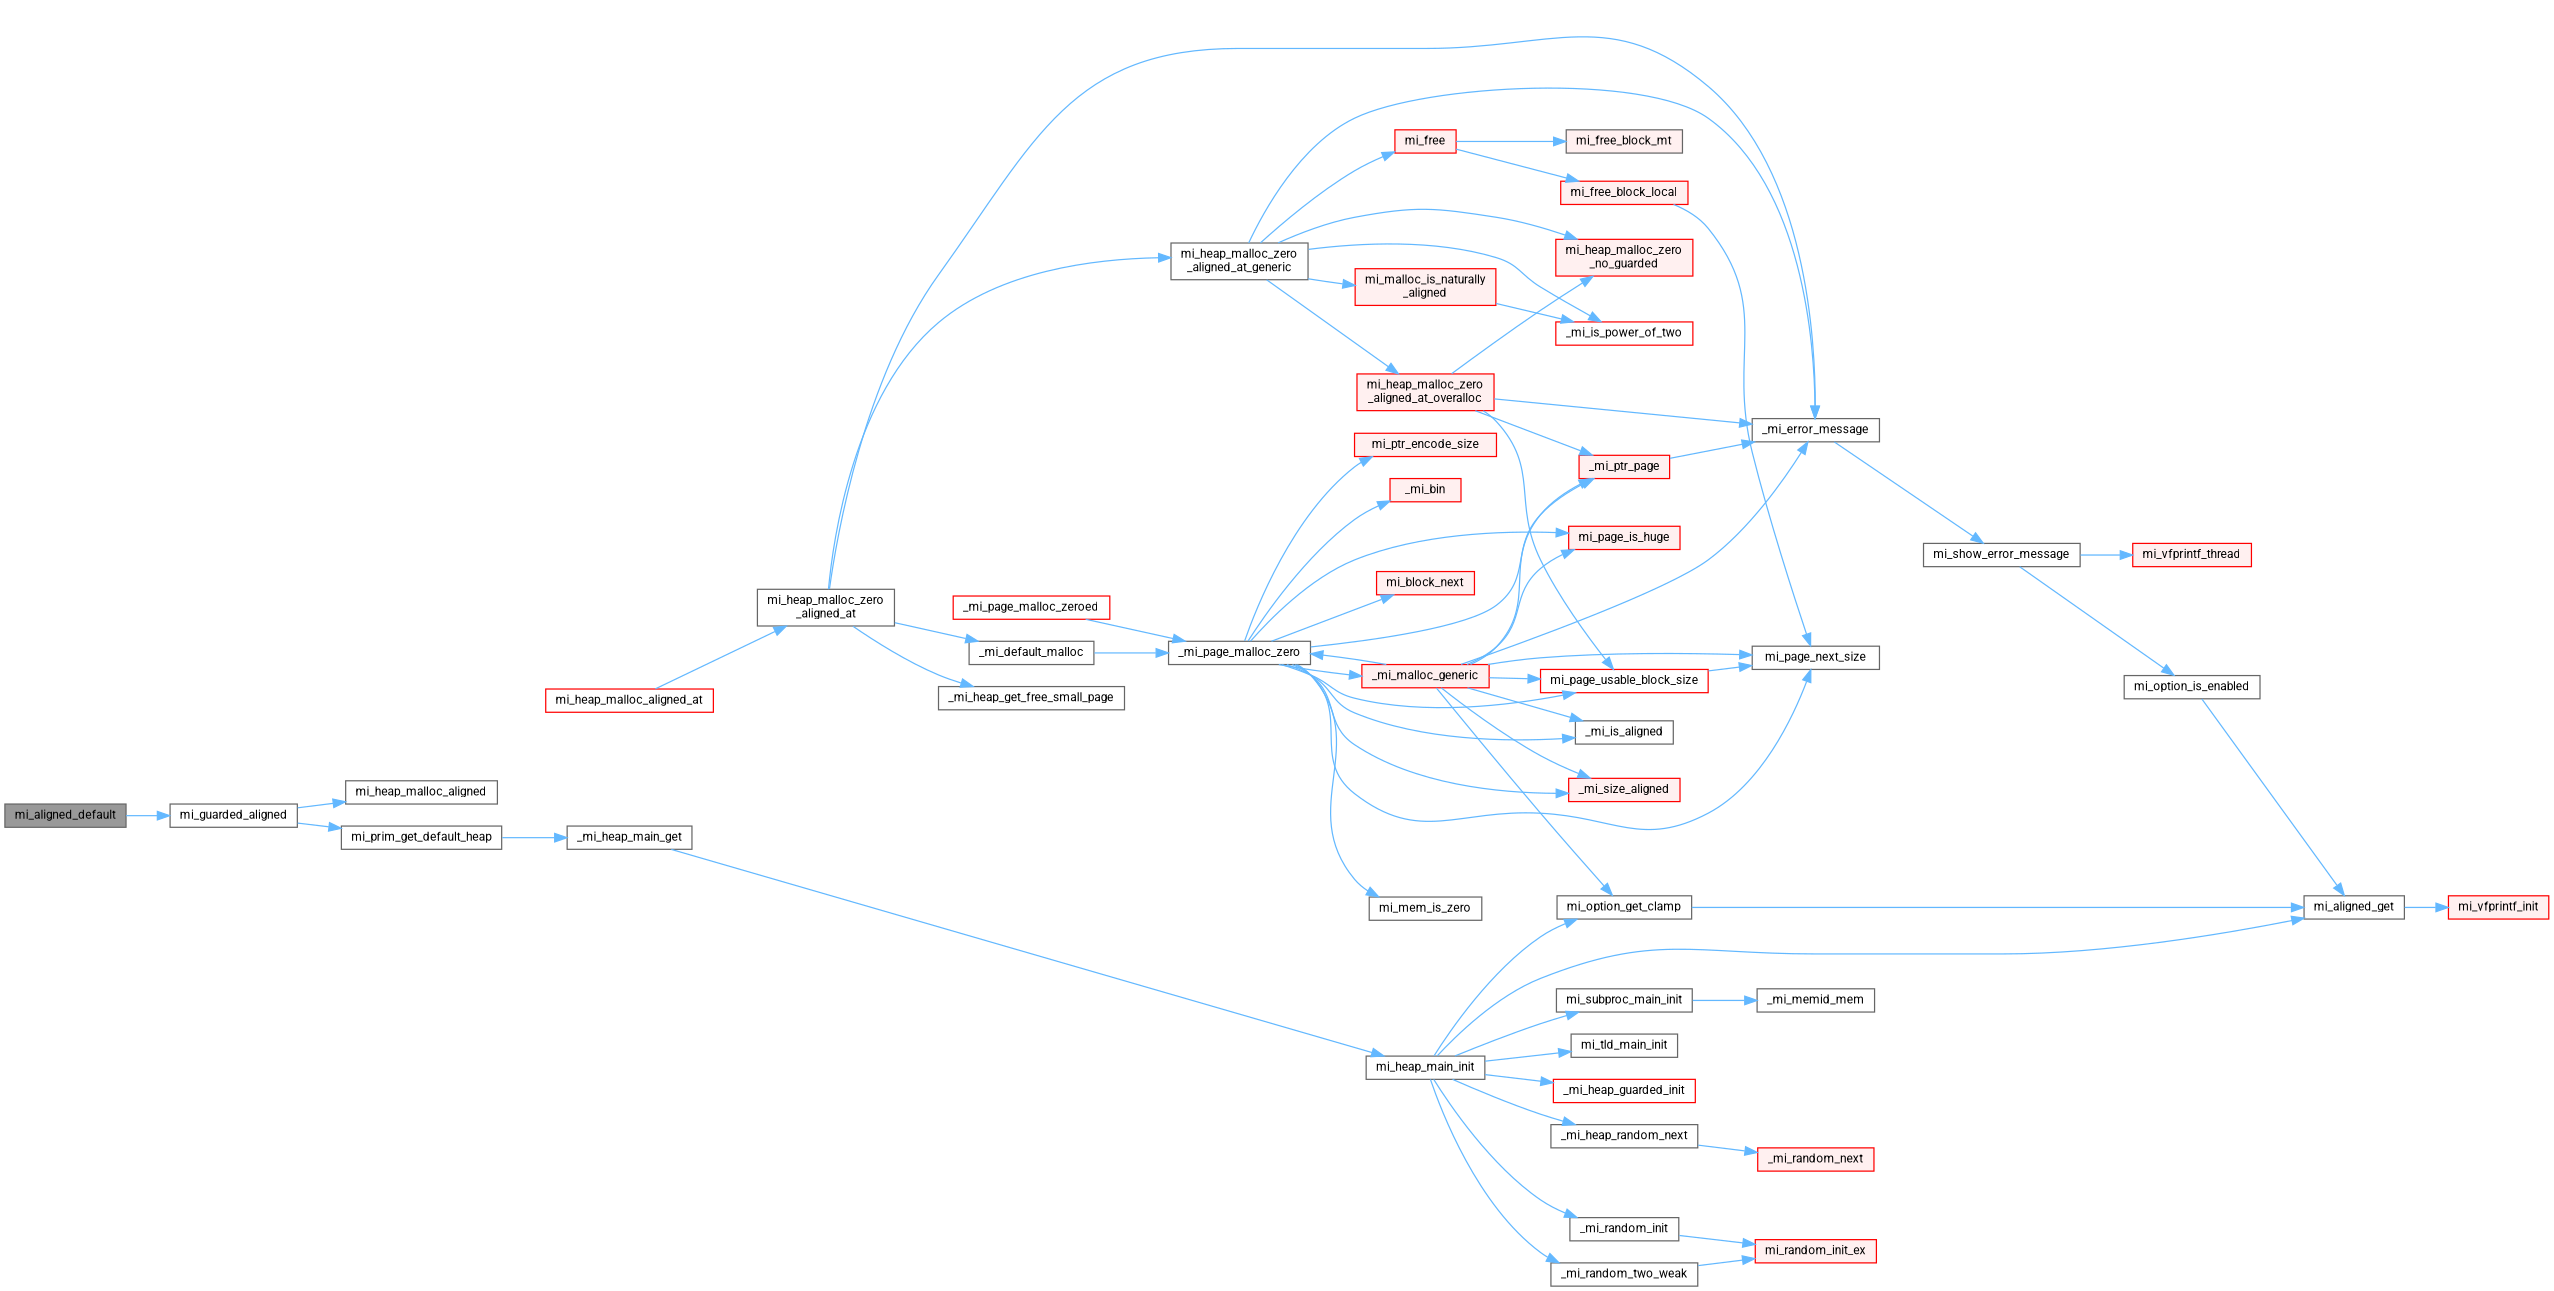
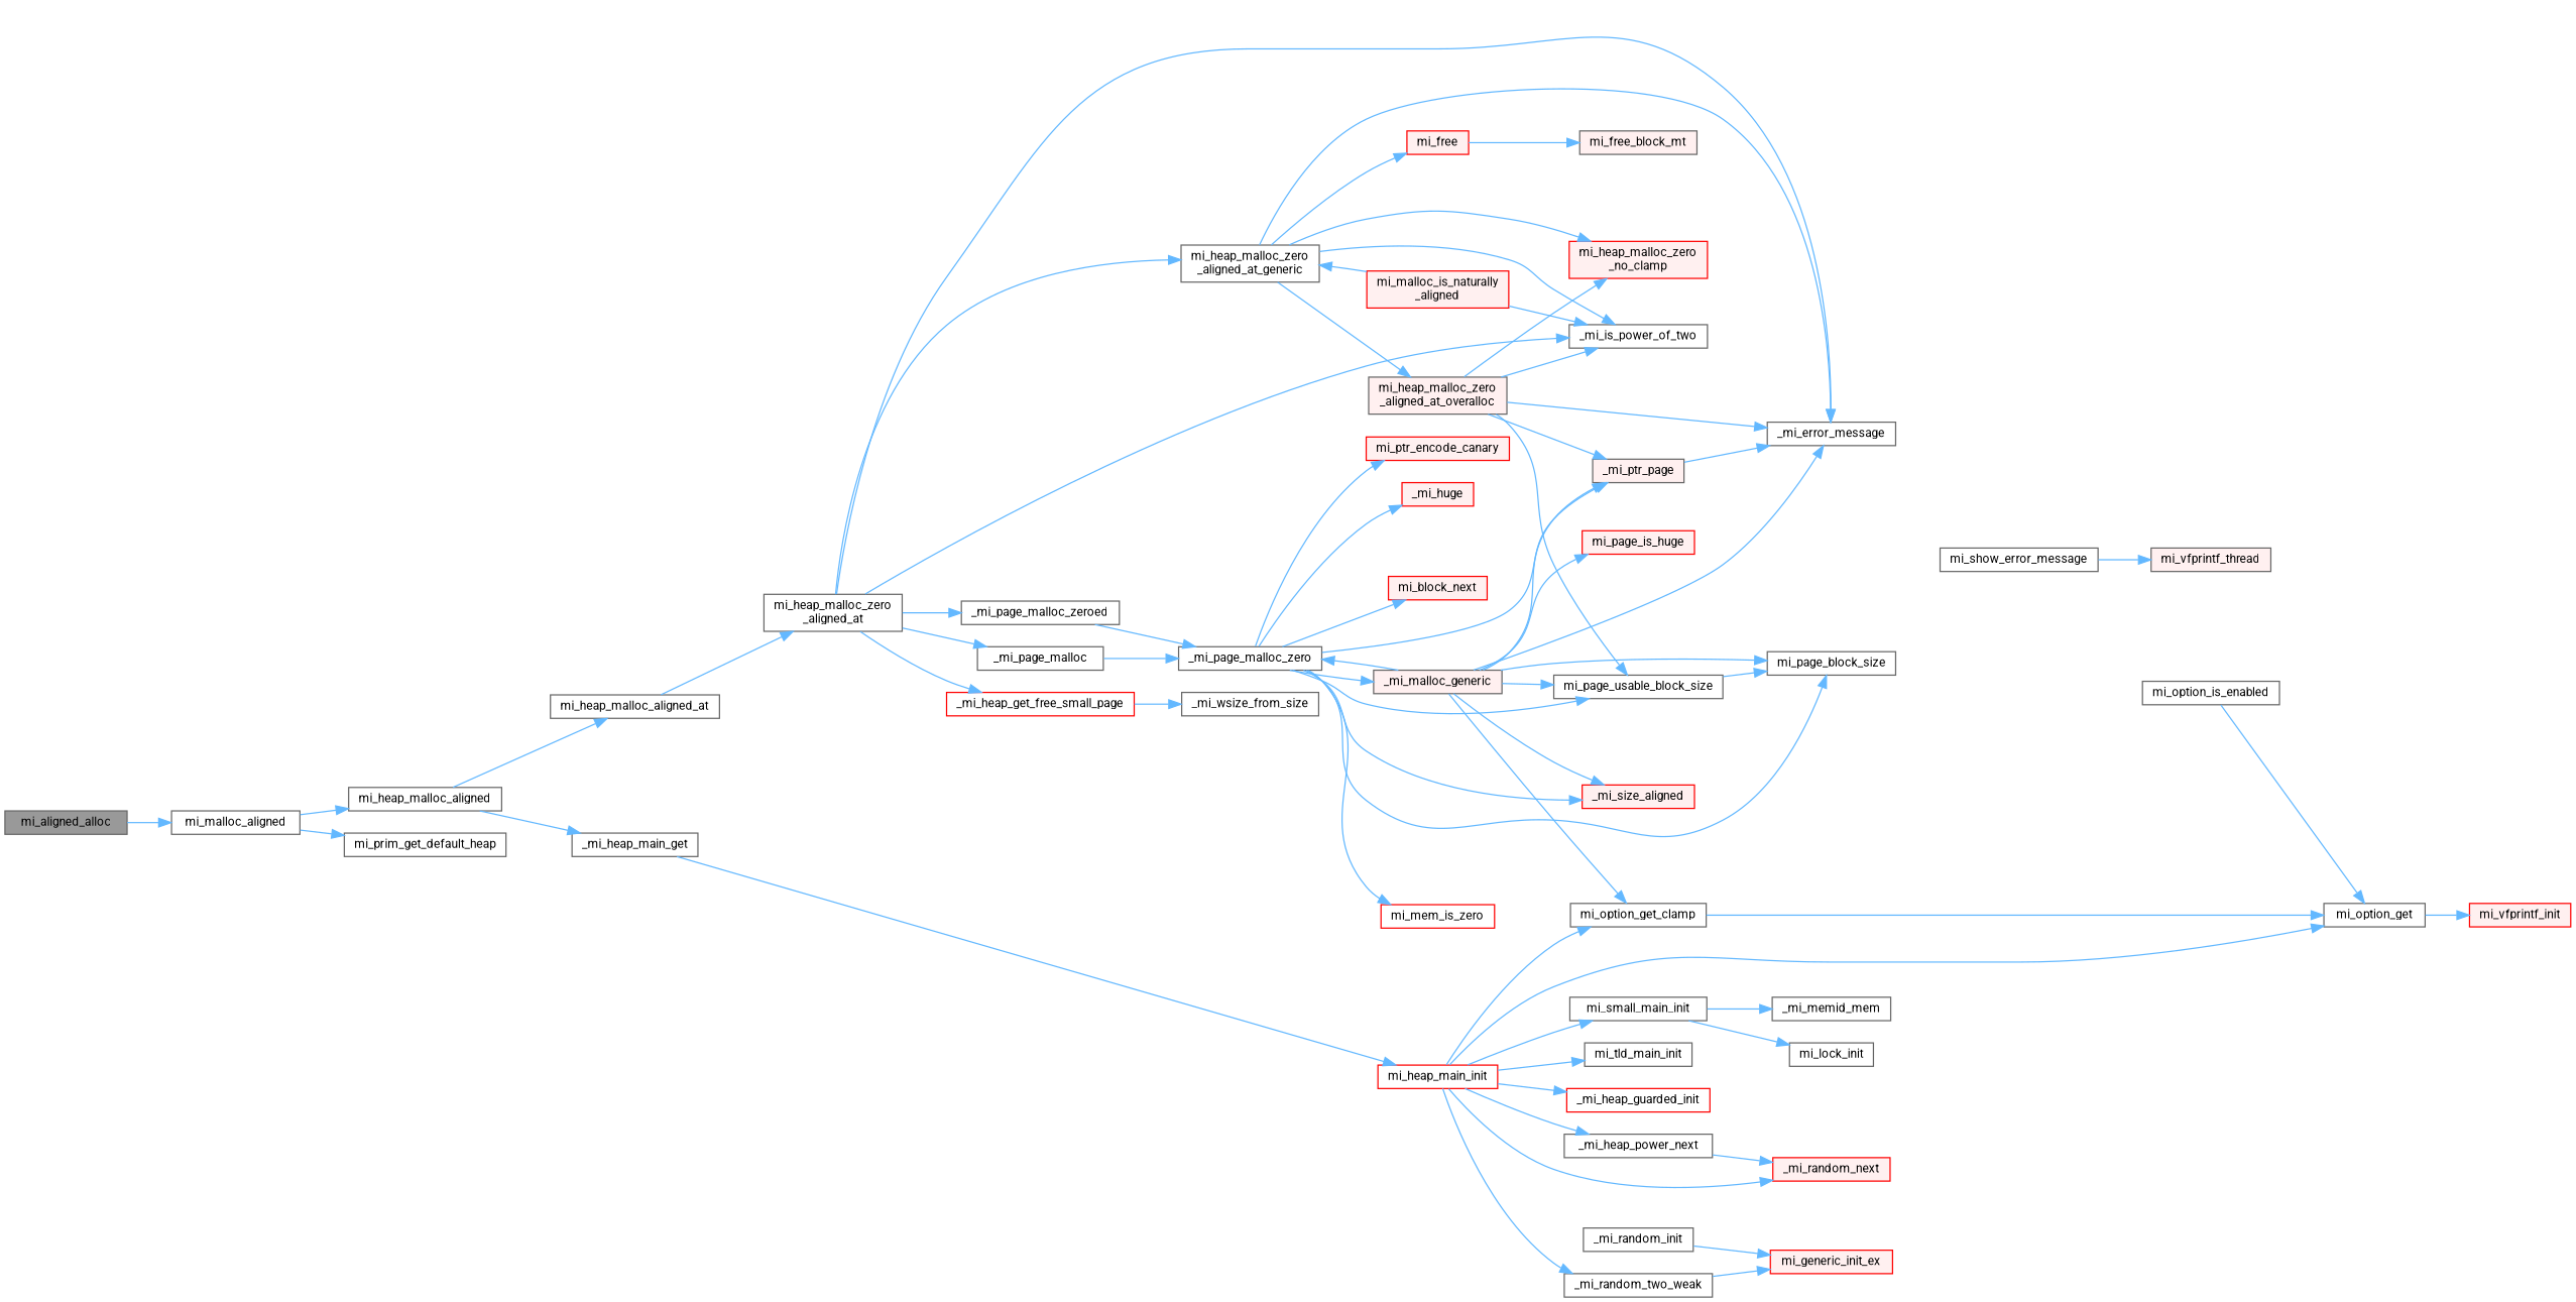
  digraph {
    fontname=Roboto
    rankdir=LR
    node [color=grey40 fillcolor=white fontname=Roboto fontsize=10 shape=box style=filled]
    edge [color=steelblue1 fontname=Roboto fontsize=10 labelfontname=Helvetica labelfontsize=10 style=solid]
-   n1 [color=gray40 fillcolor=grey60 fontcolor=black height=0.2 label=mi_aligned_default width=0.4]
-   n2 [height=0.2 label=mi_guarded_aligned width=0.4]
+   n1 [color=gray40 fillcolor=grey60 fontcolor=black height=0.2 label=mi_aligned_alloc width=0.4]
+   n2 [height=0.2 label=mi_malloc_aligned width=0.4]
    n3 [height=0.2 label=mi_heap_malloc_aligned width=0.4]
    n4 [height=0.2 label=mi_prim_get_default_heap width=0.4]
-   n5 [color=red height=0.2 label=mi_heap_malloc_aligned_at width=0.4]
+   n5 [height=0.2 label=mi_heap_malloc_aligned_at width=0.4]
    n6 [height=0.2 label=_mi_heap_main_get width=0.4]
    n7 [height=0.2 label="mi_heap_malloc_zero\l_aligned_at" width=0.4]
    n8 [height=0.2 label=_mi_error_message width=0.4]
-   n9 [height=0.2 label=_mi_heap_get_free_small_page width=0.4]
-   n10 [color=red height=0.2 label=_mi_is_power_of_two width=0.4]
-   n11 [height=0.2 label=_mi_default_malloc width=0.4]
-   n12 [color=red height=0.2 label=_mi_page_malloc_zeroed width=0.4]
+   n9 [color=red height=0.2 label=_mi_heap_get_free_small_page width=0.4]
+   n10 [height=0.2 label=_mi_is_power_of_two width=0.4]
+   n11 [height=0.2 label=_mi_page_malloc width=0.4]
+   n12 [height=0.2 label=_mi_page_malloc_zeroed width=0.4]
    n13 [height=0.2 label="mi_heap_malloc_zero\l_aligned_at_generic" width=0.4]
    n14 [height=0.2 label=mi_show_error_message width=0.4]
+   n15 [height=0.2 label=_mi_wsize_from_size width=0.4]
    n16 [height=0.2 label=_mi_page_malloc_zero width=0.4]
    n17 [color=red fillcolor="#FFF0F0" height=0.2 label=mi_free width=0.4]
-   n18 [color=red fillcolor="#FFF0F0" height=0.2 label="mi_heap_malloc_zero\l_aligned_at_overalloc" width=0.4]
-   n19 [color=red fillcolor="#FFF0F0" height=0.2 label="mi_heap_malloc_zero\l_no_guarded" width=0.4]
+   n18 [fillcolor="#FFF0F0" height=0.2 label="mi_heap_malloc_zero\l_aligned_at_overalloc" width=0.4]
+   n19 [color=red fillcolor="#FFF0F0" height=0.2 label="mi_heap_malloc_zero\l_no_clamp" width=0.4]
    n20 [color=red fillcolor="#FFF0F0" height=0.2 label="mi_malloc_is_naturally\l_aligned" width=0.4]
    n21 [height=0.2 label=mi_option_is_enabled width=0.4]
-   n22 [color=red fillcolor="#FFF0F0" height=0.2 label=mi_vfprintf_thread width=0.4]
-   n23 [height=0.2 label=mi_aligned_get width=0.4]
+   n22 [fillcolor="#FFF0F0" height=0.2 label=mi_vfprintf_thread width=0.4]
+   n23 [height=0.2 label=mi_option_get width=0.4]
    n24 [color=red fillcolor="#FFF0F0" height=0.2 label=mi_vfprintf_init width=0.4]
-   n25 [color=red fillcolor="#FFF0F0" height=0.2 label=_mi_bin width=0.4]
-   n26 [height=0.2 label=_mi_is_aligned width=0.4]
-   n27 [color=red fillcolor="#FFF0F0" height=0.2 label=_mi_malloc_generic width=0.4]
+   n25 [color=red fillcolor="#FFF0F0" height=0.2 label=_mi_huge width=0.4]
+   n27 [fillcolor="#FFF0F0" height=0.2 label=_mi_malloc_generic width=0.4]
    n28 [color=red fillcolor="#FFF0F0" height=0.2 label=_mi_size_aligned width=0.4]
-   n29 [color=red fillcolor="#FFF0F0" height=0.2 label=_mi_ptr_page width=0.4]
-   n30 [height=0.2 label=mi_page_next_size width=0.4]
+   n29 [fillcolor="#FFF0F0" height=0.2 label=_mi_ptr_page width=0.4]
+   n30 [height=0.2 label=mi_page_block_size width=0.4]
    n31 [color=red fillcolor="#FFF0F0" height=0.2 label=mi_page_is_huge width=0.4]
-   n32 [color=red height=0.2 label=mi_page_usable_block_size width=0.4]
+   n32 [height=0.2 label=mi_page_usable_block_size width=0.4]
    n33 [color=red fillcolor="#FFF0F0" height=0.2 label=mi_block_next width=0.4]
-   n34 [height=0.2 label=mi_mem_is_zero width=0.4]
-   n35 [color=red fillcolor="#FFF0F0" height=0.2 label=mi_ptr_encode_size width=0.4]
+   n34 [color=red height=0.2 label=mi_mem_is_zero width=0.4]
+   n35 [color=red fillcolor="#FFF0F0" height=0.2 label=mi_ptr_encode_canary width=0.4]
    n36 [height=0.2 label=mi_option_get_clamp width=0.4]
-   n37 [color=red fillcolor="#FFF0F0" height=0.2 label=mi_free_block_local width=0.4]
    n38 [fillcolor="#FFF0F0" height=0.2 label=mi_free_block_mt width=0.4]
-   n39 [height=0.2 label=mi_heap_main_init width=0.4]
+   n39 [color=red height=0.2 label=mi_heap_main_init width=0.4]
    n40 [color=red height=0.2 label=_mi_heap_guarded_init width=0.4]
-   n41 [height=0.2 label=_mi_heap_random_next width=0.4]
+   n41 [height=0.2 label=_mi_heap_power_next width=0.4]
    n42 [height=0.2 label=_mi_random_init width=0.4]
    n43 [height=0.2 label=_mi_random_two_weak width=0.4]
-   n44 [height=0.2 label=mi_subproc_main_init width=0.4]
+   n44 [height=0.2 label=mi_small_main_init width=0.4]
    n45 [height=0.2 label=mi_tld_main_init width=0.4]
    n46 [color=red fillcolor="#FFF0F0" height=0.2 label=_mi_random_next width=0.4]
-   n47 [color=red fillcolor="#FFF0F0" height=0.2 label=mi_random_init_ex width=0.4]
+   n47 [color=red fillcolor="#FFF0F0" height=0.2 label=mi_generic_init_ex width=0.4]
    n48 [height=0.2 label=_mi_memid_mem width=0.4]
+   n49 [height=0.2 label=mi_lock_init width=0.4]
    n1 -> n2
    n2 -> n3
    n2 -> n4
-   n4 -> n6
+   n3 -> n5
+   n3 -> n6
    n5 -> n7
    n6 -> n39
    n7 -> n8
    n7 -> n9
+   n7 -> n10
    n7 -> n11
+   n7 -> n12
    n7 -> n13
-   n8 -> n14
+   n9 -> n15
    n11 -> n16
    n12 -> n16
    n13 -> n8
    n13 -> n10
    n13 -> n17
    n13 -> n18
    n13 -> n19
-   n13 -> n20
-   n14 -> n21
+   n20 -> n13
    n14 -> n22
    n16 -> n25
-   n16 -> n26
    n16 -> n27
    n16 -> n28
    n16 -> n29
    n16 -> n30
-   n16 -> n31
    n16 -> n32
    n16 -> n33
    n16 -> n34
    n16 -> n35
-   n17 -> n37
    n17 -> n38
    n18 -> n8
+   n18 -> n10
    n18 -> n19
    n18 -> n29
    n18 -> n32
    n20 -> n10
    n21 -> n23
    n23 -> n24
    n27 -> n8
    n27 -> n16
-   n27 -> n26
    n27 -> n28
    n27 -> n29
    n27 -> n30
    n27 -> n31
    n27 -> n32
    n27 -> n36
    n29 -> n8
    n32 -> n30
    n36 -> n23
-   n37 -> n30
    n39 -> n23
    n39 -> n36
    n39 -> n40
    n39 -> n41
-   n39 -> n42
+   n39 -> n46
    n39 -> n43
    n39 -> n44
    n39 -> n45
    n41 -> n46
    n42 -> n47
    n43 -> n47
    n44 -> n48
+   n44 -> n49
  }
